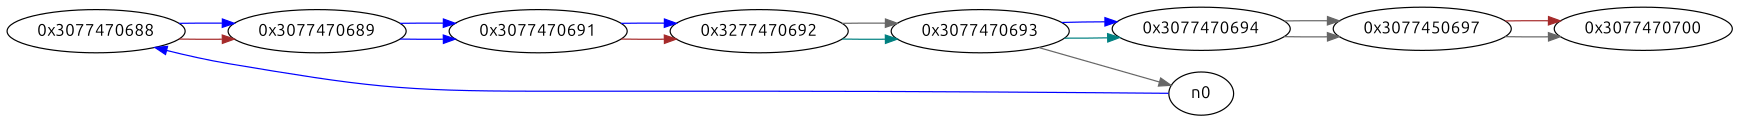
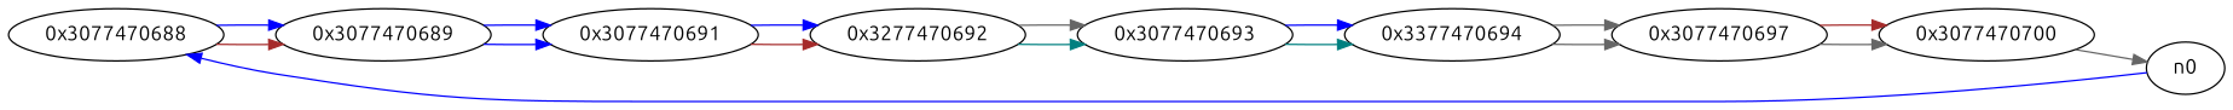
  digraph {
    fontname=Ubuntu
    rankdir=LR
    node [fontname=Ubuntu]
    edge [color=blue fontname=Ubuntu]
    n1 [label="0x3077470688"]
    n2 [label="0x3077470689"]
    n3 [label="0x3077470691"]
    n4 [label="0x3277470692"]
    n5 [label="0x3077470693"]
-   n6 [label="0x3077470694"]
-   n7 [label="0x3077450697"]
+   n6 [label="0x3377470694"]
+   n7 [label="0x3077470697"]
    n8 [label="0x3077470700"]
    n0
    n1 -> n2 [color=brown]
    n1 -> n2
    n2 -> n3
    n2 -> n3
    n3 -> n4 [color=brown]
    n3 -> n4
    n4 -> n5 [color=teal]
    n4 -> n5 [color=gray40]
    n5 -> n6 [color=teal]
    n5 -> n6
    n6 -> n7 [color=gray40]
    n6 -> n7 [color=gray40]
    n7 -> n8 [color=gray40]
    n7 -> n8 [color=brown]
-   n5 -> n0 [color=gray40]
+   n8 -> n0 [color=gray40]
    n0 -> n1
  }
